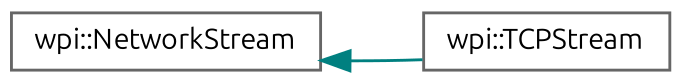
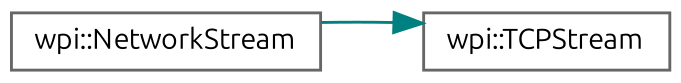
  digraph {
    rankdir=LR
    fontname=Ubuntu
    node [color=gray40 fillcolor=white fontname=Ubuntu fontsize=10 shape=record style=filled]
    n1 [height=0.2 label="wpi::NetworkStream" width=0.4]
    n2 [height=0.2 label="wpi::TCPStream" width=0.4]
-   n1 -> n2 [color=teal dir=back fontname=Ubuntu fontsize=10 labelfontname=Helvetica labelfontsize=10 style=solid]
+   n2 -> n1 [color=teal dir=back fontname=Ubuntu fontsize=10 labelfontname=Helvetica labelfontsize=10 style=solid]
  }
